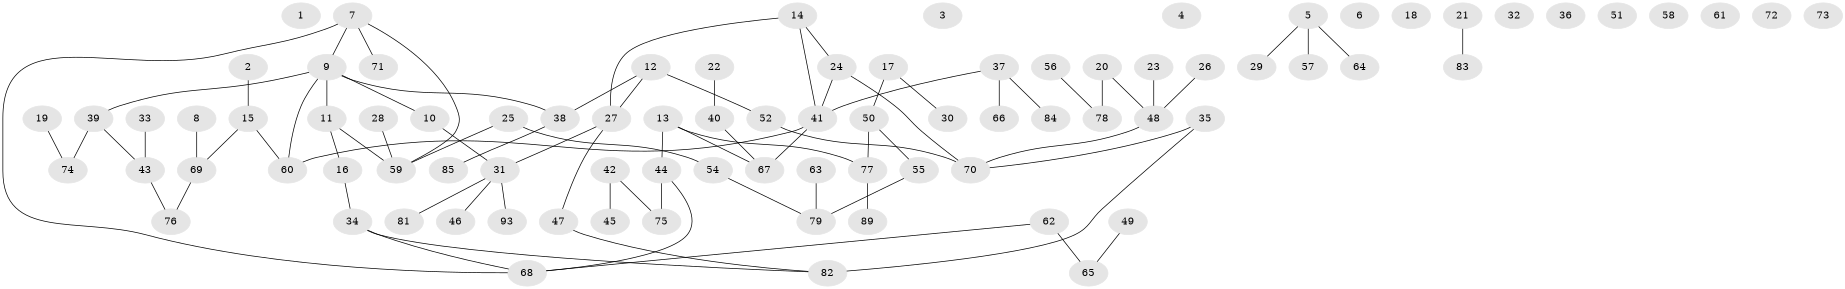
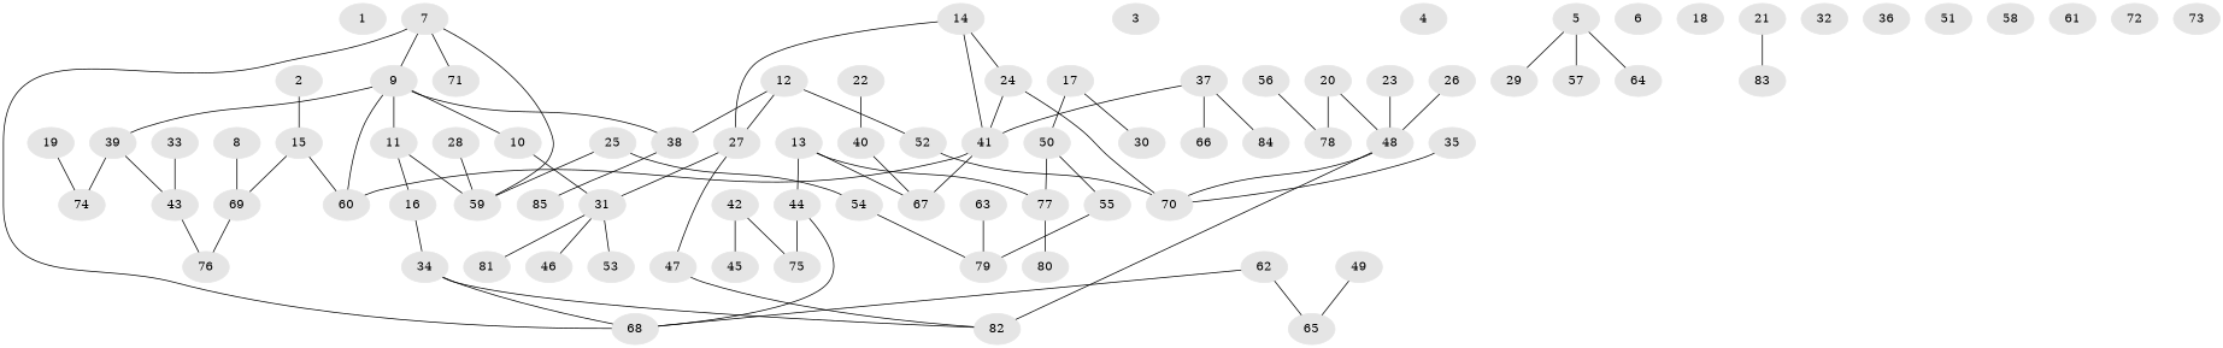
  graph {
    node [color=gray90 style=filled]
    1
    2
    15
    69
    60
    3
    4
    5
    29
    57
    64
    6
    7
    9
    59
    68
    71
    11
    10
    38
    39
    16
    8
    76
    31
    85
    74
    43
    46
-   53 [label=93]
+   53
    81
    34
    12
    27
    52
    47
    70
    13
    67
    77
    44
-   80 [label=89]
+   80
    14
    24
    41
    40
    82
    17
    30
    50
    55
    18
    19
    20
    48
    78
    21
    83
    22
    23
    25
    54
    79
    26
    28
    32
    33
    35
    36
    37
    66
    84
    42
    45
    75
    49
    65
    51
    56
    58
    61
    62
    63
    72
    73
    2 -- 15
    15 -- 69
    15 -- 60
    69 -- 76
    5 -- 29
    5 -- 57
    5 -- 64
    7 -- 9
    7 -- 59
    7 -- 68
    7 -- 71
    9 -- 60
    9 -- 11
    9 -- 10
    9 -- 38
    9 -- 39
    11 -- 59
    11 -- 16
    10 -- 31
    38 -- 85
    39 -- 74
    39 -- 43
    16 -- 34
    8 -- 69
    31 -- 46
    31 -- 53
    31 -- 81
    43 -- 76
    34 -- 68
    34 -- 82
    12 -- 38
    12 -- 27
    12 -- 52
    27 -- 31
    27 -- 47
    52 -- 70
    47 -- 82
    13 -- 67
    13 -- 77
    13 -- 44
    77 -- 80
    44 -- 68
    44 -- 75
    14 -- 27
    14 -- 24
    14 -- 41
    24 -- 70
    24 -- 41
    41 -- 60
    41 -- 67
    40 -- 67
    17 -- 30
    17 -- 50
    50 -- 77
    50 -- 55
    55 -- 79
    19 -- 74
    20 -- 48
    20 -- 78
    48 -- 70
-   35 -- 82
+   48 -- 82
    21 -- 83
    22 -- 40
    23 -- 48
    25 -- 59
    25 -- 54
    54 -- 79
    26 -- 48
    28 -- 59
    33 -- 43
    35 -- 70
    37 -- 41
    37 -- 66
    37 -- 84
    42 -- 45
    42 -- 75
    49 -- 65
    56 -- 78
    62 -- 68
    62 -- 65
    63 -- 79
  }
